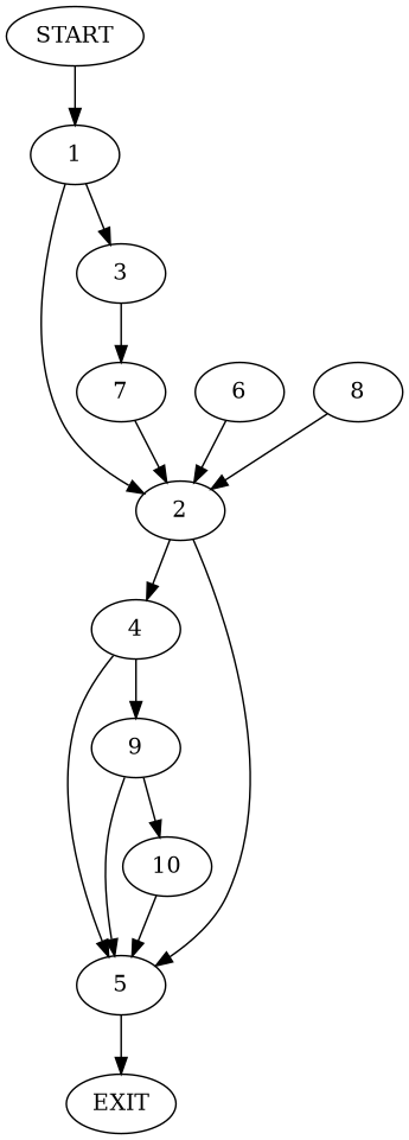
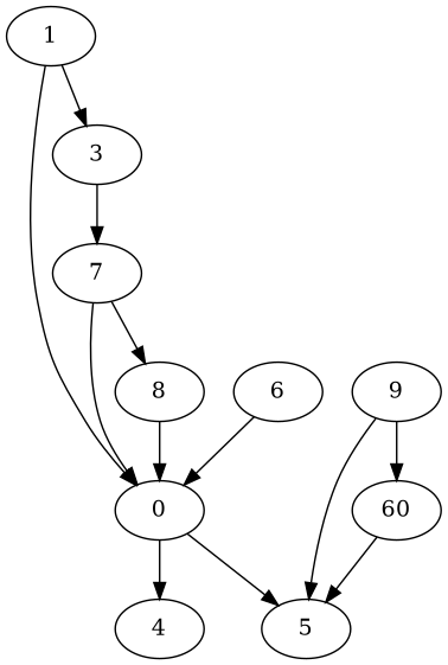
  digraph {
-   n1 [label=START]
    1
-   2
+   2 [label=0]
    3
-   n5 [label=EXIT]
    4
    5
    7
    9
    6
    8
-   10
-   n1 -> 1
+   10 [label=60]
    1 -> 2
    1 -> 3
    2 -> 4
    2 -> 5
    3 -> 7
-   4 -> 5
-   4 -> 9
-   5 -> n5
    7 -> 2
+   7 -> 8
    9 -> 5
    9 -> 10
    6 -> 2
    8 -> 2
    10 -> 5
  }
